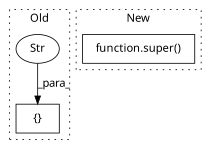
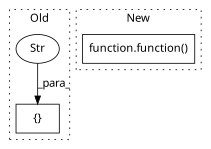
  digraph {
    fontname="Noto Sans"
    node [shape=box fontname="Noto Sans"]
    n1 [a=59 l="1,0" label="{}" s="18083,18098"]
    n2 [a=66 l=14 label=Str s=18084 shape=ellipse]
-   n3 [a=75 l=7 label="function.super()" s=13470]
+   n3 [a=75 l=7 label="function.function()" s=13470]
    subgraph cluster_1 {
      label=Old
      style=dotted
      n1
      n2
    }
    subgraph cluster_2 {
      label=New
      style=dotted
      n3
    }
    n2 -> n1 [label=_para_ fontname="Noto Sans"]
  }
